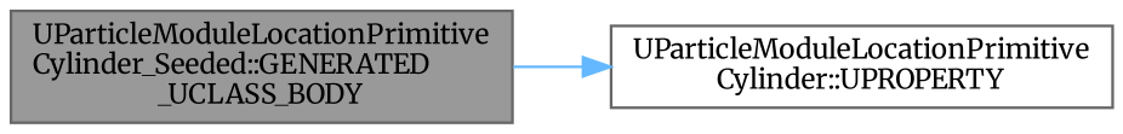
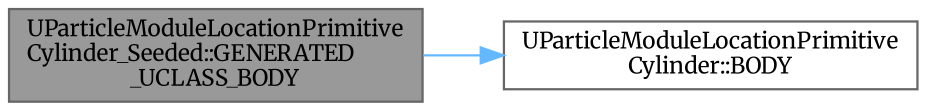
  digraph {
    rankdir=LR
    fontname=Merriweather
    node [fontname=Merriweather fontsize=10 shape=box style=filled]
    n1 [color=gray40 fillcolor=grey60 fontcolor=black height=0.2 label="UParticleModuleLocationPrimitive\lCylinder_Seeded::GENERATED\l_UCLASS_BODY" width=0.4]
-   n2 [color=grey40 fillcolor=white height=0.2 label="UParticleModuleLocationPrimitive\lCylinder::UPROPERTY" width=0.4]
+   n2 [color=grey40 fillcolor=white height=0.2 label="UParticleModuleLocationPrimitive\lCylinder::BODY" width=0.4]
    n1 -> n2 [color=steelblue1 fontname=Merriweather fontsize=10 labelfontname=Helvetica labelfontsize=10 style=solid]
  }
